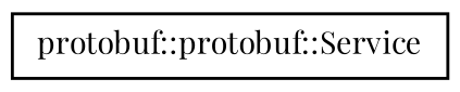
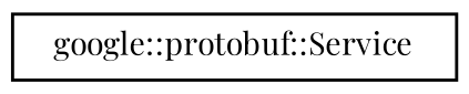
  digraph {
    rankdir=LR
    fontname="Playfair Display"
-   n1 [color=black fillcolor=white fontname="Playfair Display" fontsize=10 height=0.2 label="protobuf::protobuf::Service" shape=record style=filled width=0.4]
+   n1 [color=black fillcolor=white fontname="Playfair Display" fontsize=10 height=0.2 label="google::protobuf::Service" shape=record style=filled width=0.4]
  }
